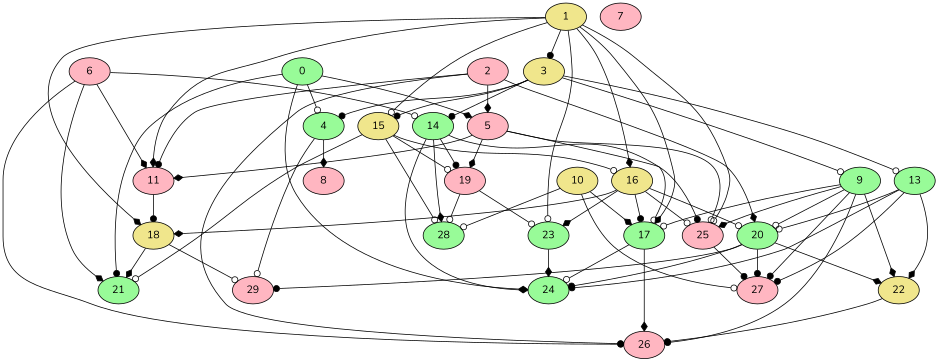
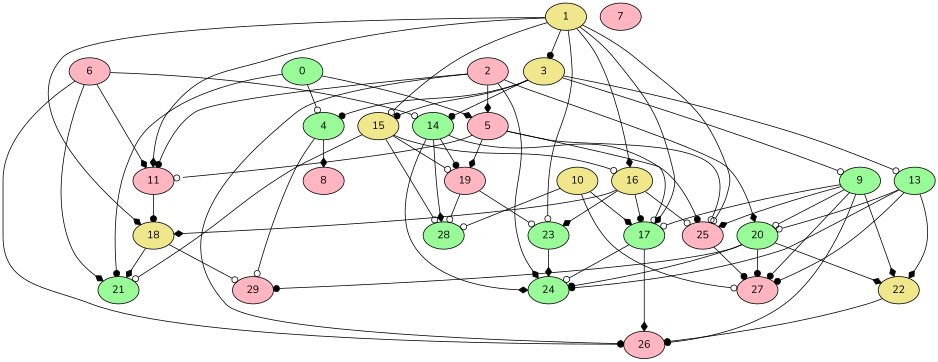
  digraph {
    fontname=Nunito
    node [Weight=5 fillcolor=lightpink fontname=Nunito style=filled]
    edge [Weight=38 arrowhead=odot fontname=Nunito]
    1 [Weight=7 fillcolor=khaki]
    3 [Weight=3 fillcolor=khaki]
    15 [fillcolor=khaki]
    16 [fillcolor=khaki]
    11 [Weight=3]
    18 [Weight=6 fillcolor=khaki]
    25 [Weight=9]
    17 [Weight=6 fillcolor=palegreen]
    23 [Weight=9 fillcolor=palegreen]
    13 [Weight=9 fillcolor=palegreen]
    14 [Weight=4 fillcolor=palegreen]
    9 [Weight=3 fillcolor=palegreen]
    4 [Weight=2 fillcolor=palegreen]
    19 [Weight=2]
    28 [Weight=9 fillcolor=palegreen]
    21 [Weight=4 fillcolor=palegreen]
    20 [Weight=8 fillcolor=palegreen]
    29 [Weight=10]
    27
    24 [Weight=8 fillcolor=palegreen]
    26
    22 [Weight=8 fillcolor=khaki]
    8 [Weight=9]
    2
    5 [Weight=4]
    0 [fillcolor=palegreen]
    6 [Weight=9]
    10 [Weight=7 fillcolor=khaki]
    7 [Weight=7]
    1 -> 3 [Weight=12 arrowhead=dot]
    1 -> 15 [Weight=19]
    1 -> 16 [arrowhead=diamond]
    1 -> 11 [Weight=27 arrowhead=diamond]
    1 -> 18 [Weight=35 arrowhead=diamond]
    1 -> 25 [Weight=12]
    1 -> 17 [Weight=31 arrowhead=diamond]
    1 -> 23 [Weight=35]
    3 -> 15 [arrowhead=dot]
    3 -> 13 [Weight=19]
    3 -> 14 [Weight=27 arrowhead=dot]
    3 -> 9 [Weight=19]
    3 -> 4 [Weight=8 arrowhead=dot]
    15 -> 16
    15 -> 19 [Weight=35]
    15 -> 28
    15 -> 21 [Weight=12]
    16 -> 18 [Weight=35 arrowhead=diamond]
    16 -> 25 [Weight=31]
    16 -> 17 [arrowhead=dot]
    16 -> 23 [Weight=15 arrowhead=diamond]
-   16 -> 20 [Weight=8]
    11 -> 18 [Weight=15 arrowhead=dot]
    18 -> 21 [Weight=8 arrowhead=diamond]
    18 -> 29 [Weight=35]
    25 -> 27 [Weight=31 arrowhead=dot]
    17 -> 24 [Weight=23]
    17 -> 26 [Weight=27 arrowhead=diamond]
    23 -> 24 [Weight=8 arrowhead=diamond]
    13 -> 20
    13 -> 27 [Weight=27 arrowhead=dot]
    13 -> 24 [Weight=27 arrowhead=dot]
    13 -> 22 [Weight=8 arrowhead=diamond]
    14 -> 25 [Weight=19 arrowhead=dot]
    14 -> 19 [Weight=31 arrowhead=dot]
    14 -> 28 [Weight=31 arrowhead=diamond]
    14 -> 24 [Weight=8 arrowhead=diamond]
    9 -> 25 [Weight=31 arrowhead=diamond]
    9 -> 17 [Weight=31]
    9 -> 20 [Weight=27]
    9 -> 27 [Weight=23 arrowhead=dot]
    9 -> 26 [Weight=31 arrowhead=dot]
    9 -> 22 [arrowhead=diamond]
    4 -> 29 [Weight=27]
    4 -> 8 [arrowhead=diamond]
    19 -> 23
    19 -> 28 [Weight=31]
    20 -> 29 [arrowhead=dot]
    20 -> 27 [Weight=31 arrowhead=dot]
    20 -> 24 [Weight=12 arrowhead=dot]
    20 -> 22 [Weight=27 arrowhead=diamond]
    22 -> 26 [Weight=12 arrowhead=dot]
    2 -> 11 [Weight=27 arrowhead=dot]
    2 -> 20 [Weight=12 arrowhead=diamond]
-   0 -> 24 [Weight=23 arrowhead=diamond]
+   2 -> 24 [Weight=23 arrowhead=diamond]
    2 -> 26 [Weight=8 arrowhead=dot]
    2 -> 5 [arrowhead=diamond]
-   5 -> 11 [arrowhead=diamond]
+   5 -> 11
    5 -> 25 [Weight=12]
    5 -> 17 [Weight=31]
    5 -> 19 [arrowhead=diamond]
    0 -> 4 [Weight=23]
    0 -> 21 [Weight=15 arrowhead=dot]
    0 -> 5 [Weight=12 arrowhead=diamond]
    6 -> 11 [Weight=27 arrowhead=diamond]
    6 -> 14 [Weight=8]
    6 -> 21 [Weight=31 arrowhead=diamond]
    6 -> 26 [Weight=8 arrowhead=dot]
    10 -> 17 [Weight=35 arrowhead=diamond]
    10 -> 28
    10 -> 27 [Weight=35]
  }
